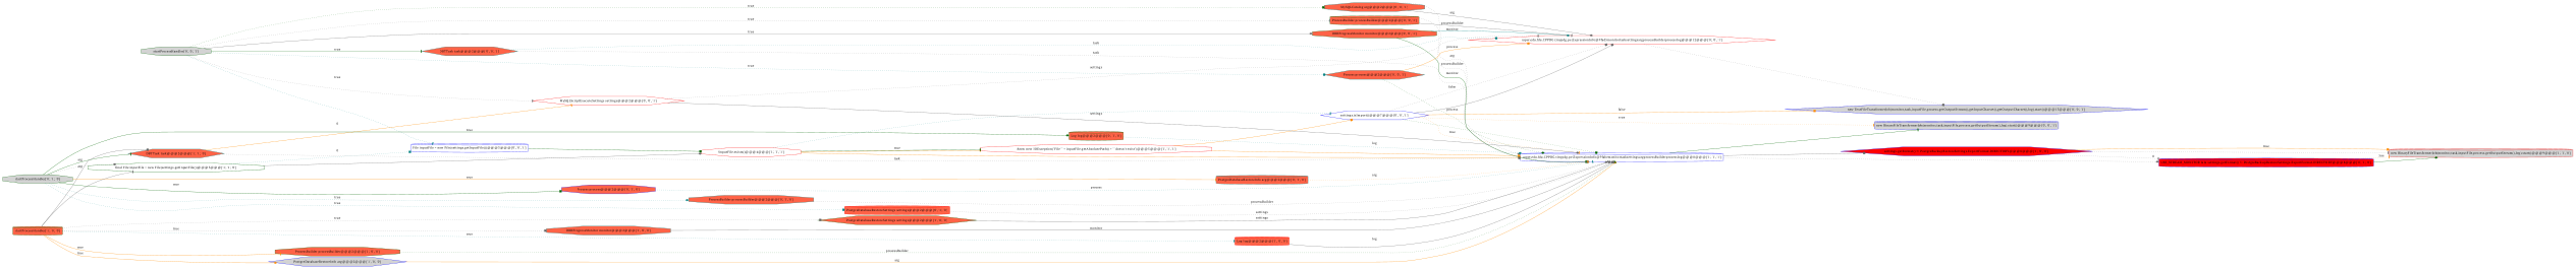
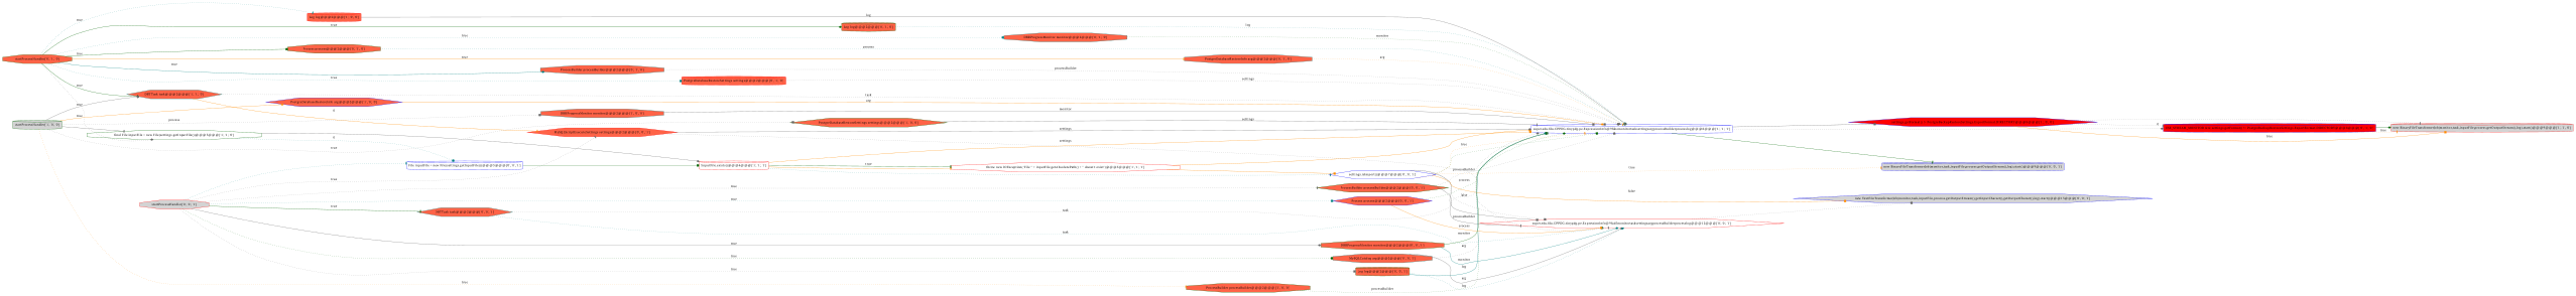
  digraph {
    fontname="PT Serif"
    rankdir=LR
    node [color=darkgreen fillcolor=tomato fontname="PT Serif" shape=octagon style=filled]
    edge [arrowhead=box color=gray40 fontname="PT Serif" style=dotted]
    n1 [color=teal label="DBTTask task@@@2@@@['0', '0', '1']" shape=hexagon]
    n2 [color=red fillcolor=white label="super.edu.fdu.CPPDG.tinypdg.pe.ExpressionInfo@9fad5monitortasksettingsargprocessBuilderprocesslog@@@12@@@['0', '0', '1']" shape=hexagon]
    n3 [color=blue fillcolor=white label="super.edu.fdu.CPPDG.tinypdg.pe.ExpressionInfo@9fabemonitortasksettingsargprocessBuilderprocesslog@@@8@@@['1', '1', '1']" shape=cylinder]
    n4 [color=blue fillcolor=lightgray label="new TextFileTransformerJob(monitor,task,inputFile,process.getOutputStream(),getInputCharset(),getOutputCharset(),log).start()@@@13@@@['0', '0', '1']" shape=hexagon]
    n5 [color=blue fillcolor=lightgray label="new BinaryFileTransformerJob(monitor,task,inputFile,process.getOutputStream(),log).start()@@@9@@@['0', '0', '1']" shape=cylinder]
    n6 [color=blue fillcolor=red label="settings.getFormat() != PostgreBackupRestoreSettings.ExportFormat.DIRECTORY@@@8@@@['1', '0', '0']" shape=hexagon]
    n7 [color=blue fillcolor=red label="USE_STREAM_MONITOR && settings.getFormat() != PostgreBackupRestoreSettings.ExportFormat.DIRECTORY@@@8@@@['0', '1', '0']" shape=cylinder]
-   n8 [color=red fillcolor=white label="!inputFile.exists()@@@4@@@['1', '1', '1']"]
+   n8 [color=red fillcolor=white label="!inputFile.exists()@@@4@@@['1', '1', '1']" shape=cylinder]
    n9 [color=blue fillcolor=white label="settings.isImport()@@@7@@@['0', '0', '1']" shape=hexagon]
    n10 [color=red fillcolor=white label="throw new IOException(\"File '\" + inputFile.getAbsolutePath() + \"' doesn't exist\")@@@5@@@['1', '1', '1']"]
    n11 [color=teal label="DBTTask task@@@2@@@['1', '1', '0']" shape=hexagon]
-   n12 [color=red fillcolor=white label="MySQLScriptExecuteSettings settings@@@2@@@['0', '0', '1']" shape=hexagon]
+   n12 [color=red label="MySQLScriptExecuteSettings settings@@@2@@@['0', '0', '1']" shape=hexagon]
    n13 [color=blue fillcolor=white label="File inputFile = new File(settings.getInputFile())@@@3@@@['0', '0', '1']" shape=cylinder]
-   n14 [color=blue fillcolor=lightgray label="PostgreDatabaseRestoreInfo arg@@@2@@@['1', '0', '0']" shape=hexagon]
-   n15 [color=blue label="Process process@@@2@@@['0', '1', '0']"]
+   n14 [color=blue label="PostgreDatabaseRestoreInfo arg@@@2@@@['1', '0', '0']" shape=hexagon]
+   n15 [label="Process process@@@2@@@['0', '1', '0']"]
    n16 [color=teal label="DBRProgressMonitor monitor@@@2@@@['1', '0', '0']"]
-   n17 [label="ProcessBuilder processBuilder@@@2@@@['0', '0', '1']" shape=cylinder]
+   n17 [label="ProcessBuilder processBuilder@@@2@@@['0', '0', '1']" shape=hexagon]
    n18 [color=teal label="ProcessBuilder processBuilder@@@2@@@['0', '1', '0']"]
    n19 [label="DBRProgressMonitor monitor@@@2@@@['0', '0', '1']"]
    n20 [color=red label="PostgreDatabaseRestoreSettings settings@@@2@@@['0', '1', '0']" shape=cylinder]
    n21 [color=teal label="MySQLCatalog arg@@@2@@@['0', '0', '1']"]
    n22 [label="PostgreDatabaseRestoreSettings settings@@@2@@@['1', '0', '0']" shape=hexagon]
    n23 [label="Log log@@@2@@@['0', '1', '0']" shape=cylinder]
    n24 [color=red fillcolor=lightgray label="new BinaryFileTransformerJob(monitor,task,inputFile,process.getOutputStream(),log).start()@@@9@@@['1', '1', '0']" shape=cylinder]
-   n25 [fillcolor=lightgray label="startProcessHandler['0', '1', '0']"]
+   n25 [label="startProcessHandler['0', '1', '0']"]
+   n26 [color=teal label="DBRProgressMonitor monitor@@@2@@@['0', '1', '0']"]
    n27 [fillcolor=white label="final File inputFile = new File(settings.getInputFile())@@@3@@@['1', '1', '0']"]
-   n28 [color=teal label="PostgreDatabaseRestoreInfo arg@@@2@@@['0', '1', '0']" shape=cylinder]
+   n28 [color=teal label="PostgreDatabaseRestoreInfo arg@@@2@@@['0', '1', '0']"]
    n29 [color=red label="Log log@@@2@@@['1', '0', '0']" shape=cylinder]
-   n31 [label="startProcessHandler['1', '0', '0']" shape=cylinder]
+   n30 [label="Log log@@@2@@@['0', '0', '1']" shape=cylinder]
+   n31 [fillcolor=lightgray label="startProcessHandler['1', '0', '0']" shape=cylinder]
    n32 [label="ProcessBuilder processBuilder@@@2@@@['1', '0', '0']"]
-   n33 [color=teal label="Process process@@@2@@@['0', '0', '1']" shape=hexagon]
-   n34 [fillcolor=lightgray label="startProcessHandler['0', '0', '1']"]
+   n33 [color=blue label="Process process@@@2@@@['0', '0', '1']" shape=hexagon]
+   n34 [color=red fillcolor=lightgray label="startProcessHandler['0', '0', '1']"]
    n1 -> n2 [color=teal label=task]
    n1 -> n3 [arrowhead=diamond label=task]
    n2 -> n4
    n3 -> n5 [arrowhead=tee color=darkgreen style=solid]
    n3 -> n6 [style=solid]
    n3 -> n7 [arrowhead=diamond]
    n6 -> n7 [arrowhead=tee label=0]
    n6 -> n24 [arrowhead=tee]
    n6 -> n24 [color=darkorange label=true style=solid]
    n7 -> n24 [arrowhead=diamond color=darkgreen style=solid]
    n7 -> n24 [arrowhead=tee color=darkorange label=true]
    n8 -> n3 [color=darkorange style=solid]
    n8 -> n9 [arrowhead=tee color=teal]
    n8 -> n10 [arrowhead=tee color=darkorange style=solid]
    n8 -> n10 [arrowhead=tee color=darkgreen label=true style=solid]
    n9 -> n2 [label=false]
    n9 -> n2 [style=solid]
    n9 -> n3 [color=darkgreen]
    n9 -> n3 [arrowhead=tee color=darkorange label=true]
    n9 -> n4 [color=darkorange label=false style=solid]
    n9 -> n5 [arrowhead=tee color=darkorange label=true]
    n10 -> n3 [arrowhead=diamond color=darkorange style=solid]
    n10 -> n9 [color=darkorange style=solid]
    n11 -> n3 [label=task]
    n11 -> n12 [arrowhead=tee color=darkorange label=0 style=solid]
    n12 -> n2 [arrowhead=tee label=settings]
    n12 -> n3 [arrowhead=diamond label=settings style=solid]
    n13 -> n8 [color=darkgreen style=solid]
    n14 -> n3 [arrowhead=diamond color=darkorange label=arg style=solid]
    n15 -> n3 [arrowhead=tee color=teal label=process]
    n16 -> n3 [label=monitor style=solid]
    n17 -> n2 [arrowhead=tee label=processBuilder style=solid]
    n17 -> n3 [label=processBuilder]
    n18 -> n3 [arrowhead=diamond label=processBuilder]
    n19 -> n2 [arrowhead=diamond color=teal label=monitor style=solid]
    n19 -> n3 [color=darkgreen label=monitor style=solid]
    n20 -> n3 [label=settings]
    n21 -> n2 [arrowhead=diamond label=arg style=solid]
    n21 -> n3 [arrowhead=diamond label=arg]
    n22 -> n3 [arrowhead=tee label=settings style=solid]
    n23 -> n3 [arrowhead=diamond color=teal label=log]
-   n25 -> n11 [arrowhead=tee color=darkgreen label=arg style=solid]
+   n25 -> n11 [arrowhead=tee color=darkgreen label=true style=solid]
    n25 -> n15 [color=darkgreen label=true style=solid]
-   n25 -> n18 [arrowhead=diamond color=teal label=true]
+   n25 -> n18 [arrowhead=diamond color=teal label=true style=solid]
    n25 -> n20 [color=teal label=true]
    n25 -> n23 [arrowhead=diamond color=darkgreen label=true style=solid]
+   n25 -> n26 [color=teal label=true]
    n25 -> n27 [arrowhead=diamond]
    n25 -> n28 [arrowhead=tee color=darkorange label=true style=solid]
+   n26 -> n3 [arrowhead=tee color=darkgreen label=monitor]
    n27 -> n8 [arrowhead=diamond style=solid]
    n27 -> n13 [color=teal label=0]
    n28 -> n3 [arrowhead=tee color=darkorange label=arg]
    n29 -> n3 [label=log style=solid]
-   n31 -> n11 [label=arg style=solid]
+   n30 -> n2 [arrowhead=diamond color=teal label=log]
+   n30 -> n3 [arrowhead=diamond color=teal label=log style=solid]
+   n31 -> n11 [label=true style=solid]
    n31 -> n14 [arrowhead=diamond color=darkorange label=true style=solid]
-   n31 -> n16 [label=true]
+   n31 -> n16 [label=process]
    n31 -> n22 [label=true]
    n31 -> n27 [arrowhead=tee style=solid]
-   n31 -> n29 [arrowhead=tee color=teal label=true]
-   n31 -> n32 [arrowhead=tee color=darkorange label=true style=solid]
+   n25 -> n29 [arrowhead=tee color=teal label=true]
+   n31 -> n32 [arrowhead=tee color=darkorange label=true]
    n32 -> n3 [arrowhead=tee color=darkgreen label=processBuilder]
    n33 -> n2 [color=darkorange label=process style=solid]
    n33 -> n3 [arrowhead=diamond color=darkgreen label=process]
    n34 -> n1 [arrowhead=tee color=darkgreen label=true style=solid]
    n34 -> n12 [arrowhead=tee label=true]
    n34 -> n13 [arrowhead=tee color=teal]
    n34 -> n17 [arrowhead=tee label=true]
    n34 -> n19 [arrowhead=diamond label=true style=solid]
    n34 -> n21 [color=darkgreen label=true]
+   n34 -> n30 [label=true]
    n34 -> n33 [color=teal label=true]
  }
